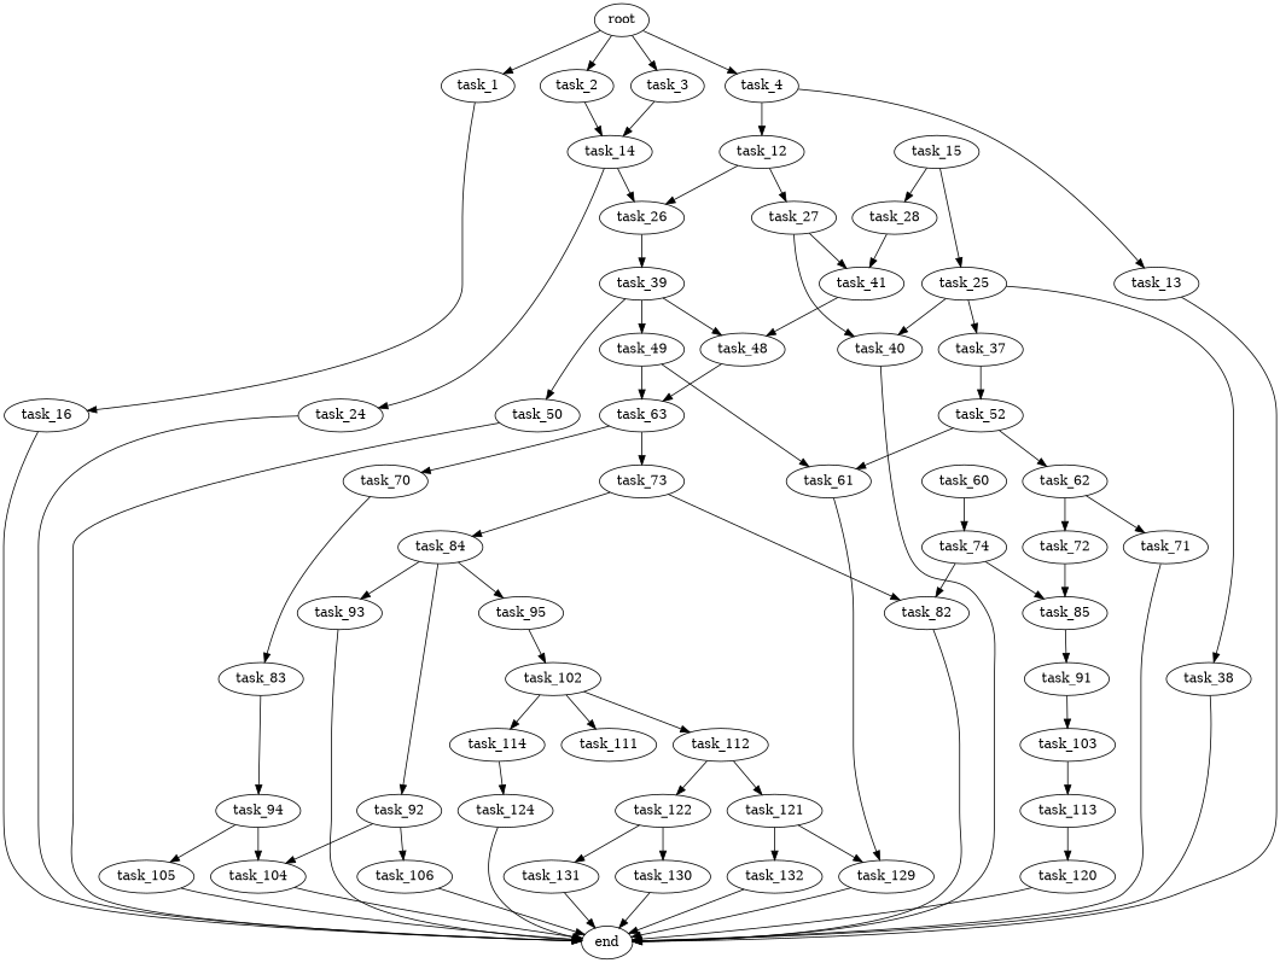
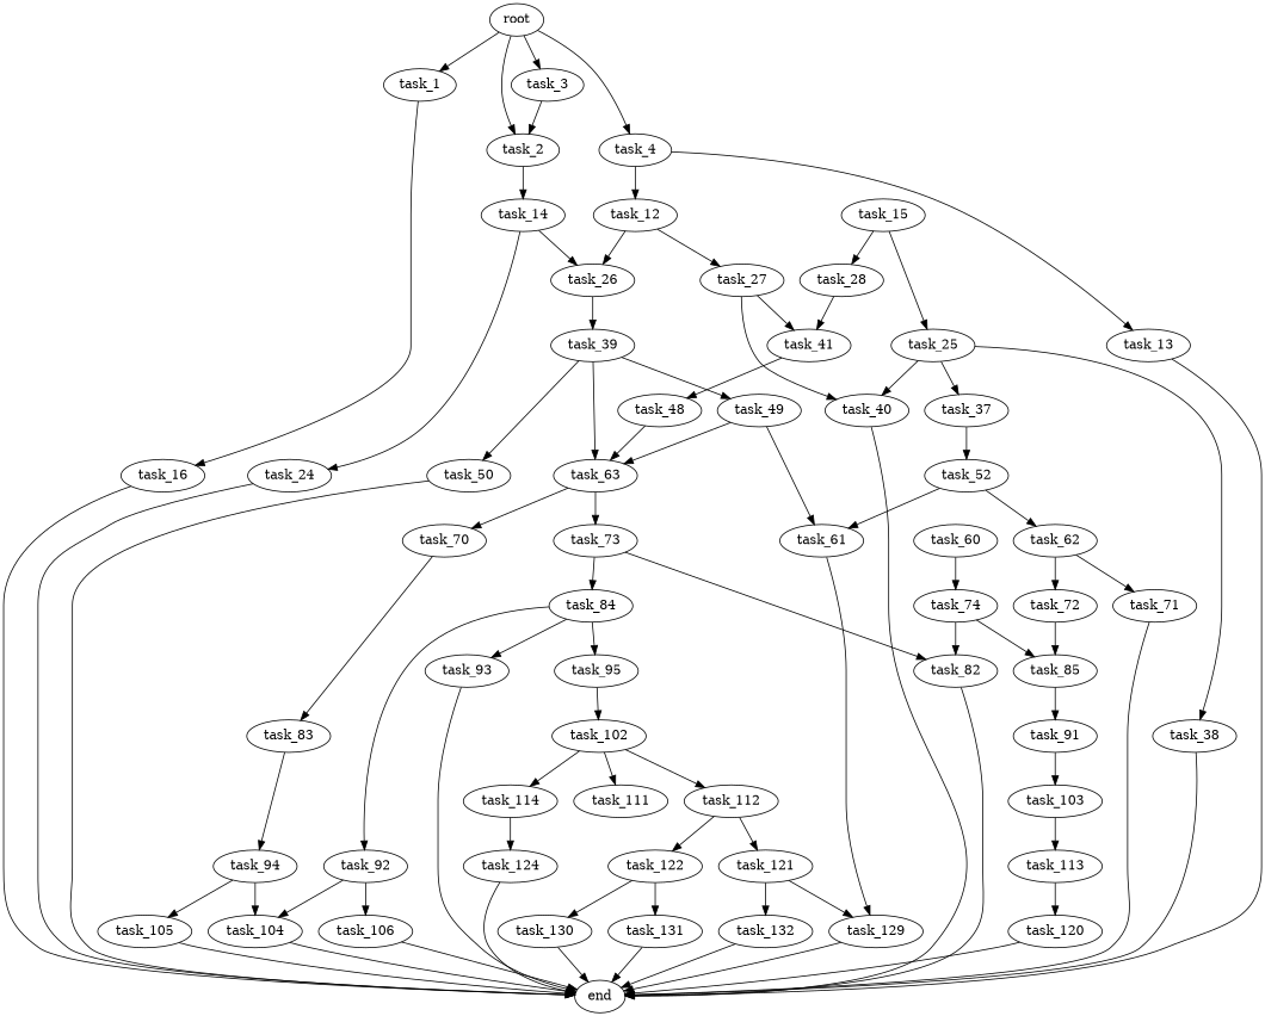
  digraph {
    root
    task_1
    task_2
    task_3
    task_4
    task_16
    task_14
    task_12
    task_13
    end
    task_26
    task_24
    task_15
    task_25
    task_28
    task_27
    task_39
    task_40
    task_41
    task_37
    task_38
    task_52
    task_48
    task_49
    task_50
    task_61
    task_62
    task_63
    task_70
    task_73
    task_129
    task_60
    task_74
    task_71
    task_72
    task_85
    task_82
    task_83
    task_84
    task_94
    task_91
    task_92
    task_93
    task_95
    task_104
    task_105
    task_106
    task_102
    task_103
    task_113
    task_111
    task_112
    task_114
    task_121
    task_122
    task_124
    task_120
    task_132
    task_130
    task_131
    root -> task_1
    root -> task_2
    root -> task_3
    root -> task_4
    task_1 -> task_16
    task_2 -> task_14
-   task_3 -> task_14
+   task_3 -> task_2
    task_4 -> task_12
    task_4 -> task_13
    task_16 -> end
    task_14 -> task_26
    task_14 -> task_24
    task_12 -> task_26
    task_12 -> task_27
    task_13 -> end
    task_26 -> task_39
    task_24 -> end
    task_15 -> task_25
    task_15 -> task_28
    task_25 -> task_40
    task_25 -> task_37
    task_25 -> task_38
    task_28 -> task_41
    task_27 -> task_40
    task_27 -> task_41
-   task_39 -> task_48
+   task_39 -> task_63
    task_39 -> task_49
    task_39 -> task_50
    task_40 -> end
    task_41 -> task_48
    task_37 -> task_52
    task_38 -> end
    task_52 -> task_61
    task_52 -> task_62
    task_48 -> task_63
    task_49 -> task_61
    task_49 -> task_63
    task_50 -> end
    task_61 -> task_129
    task_62 -> task_71
    task_62 -> task_72
    task_63 -> task_70
    task_63 -> task_73
    task_70 -> task_83
    task_73 -> task_82
    task_73 -> task_84
    task_129 -> end
    task_60 -> task_74
    task_74 -> task_85
    task_74 -> task_82
    task_71 -> end
    task_72 -> task_85
    task_85 -> task_91
    task_82 -> end
    task_83 -> task_94
    task_84 -> task_92
    task_84 -> task_93
    task_84 -> task_95
    task_94 -> task_104
    task_94 -> task_105
    task_91 -> task_103
    task_92 -> task_104
    task_92 -> task_106
    task_93 -> end
    task_95 -> task_102
    task_104 -> end
    task_105 -> end
    task_106 -> end
    task_102 -> task_111
    task_102 -> task_112
    task_102 -> task_114
    task_103 -> task_113
    task_113 -> task_120
    task_112 -> task_121
    task_112 -> task_122
    task_114 -> task_124
    task_121 -> task_129
    task_121 -> task_132
    task_122 -> task_130
    task_122 -> task_131
    task_124 -> end
    task_120 -> end
    task_132 -> end
    task_130 -> end
    task_131 -> end
  }
